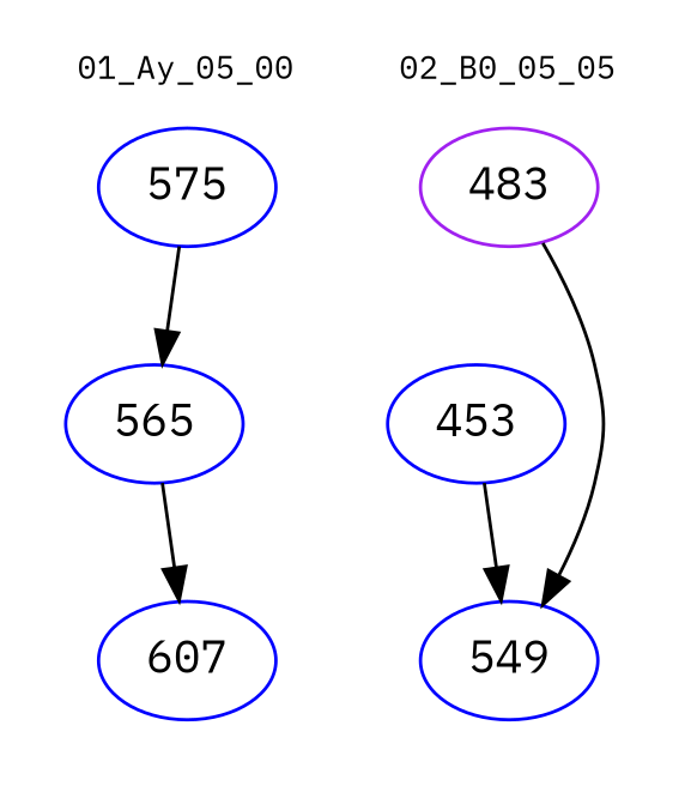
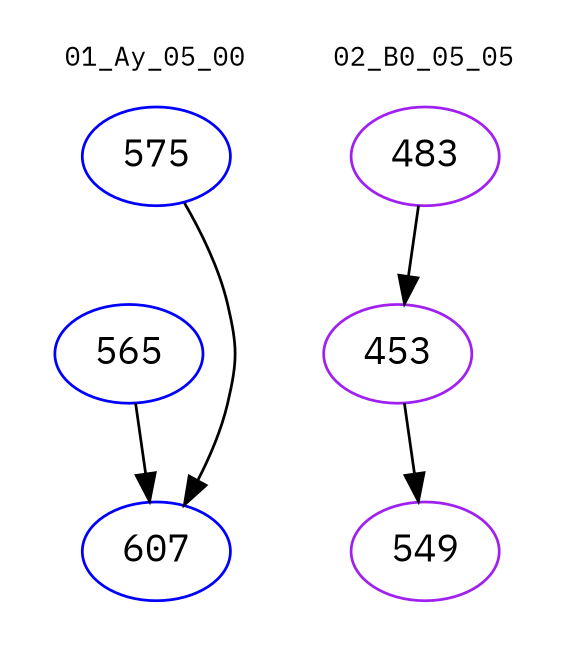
  digraph {
    fontname="IBM Plex Mono"
    node [color=blue fontname="IBM Plex Mono"]
    edge [color=black fontname="IBM Plex Mono"]
    n1 [label=575]
    n2 [label=565]
    n3 [label=607]
    n4 [color=purple label=483]
-   n5 [label=453]
-   n6 [label=549]
+   n5 [color=purple label=453]
+   n6 [color=purple label=549]
    subgraph cluster_1 {
      color=white
      fontsize=10
      label="01_Ay_05_00"
      n1
      n2
      n3
    }
    subgraph cluster_2 {
      color=white
      fontsize=10
      label="02_B0_05_05"
      n4
      n5
      n6
    }
-   n1 -> n2
+   n1 -> n3
    n2 -> n3
-   n4 -> n6
+   n4 -> n5
    n5 -> n6
  }
